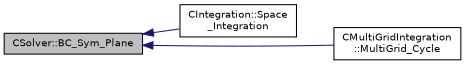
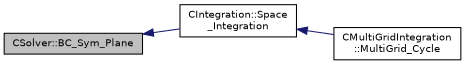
  digraph {
    rankdir=LR
    node [color=black fillcolor=white fontname=Helvetica fontsize=10 shape=record style=filled]
    edge [color=midnightblue dir=back fontname=Helvetica fontsize=10 labelfontname=Helvetica labelfontsize=10 style=solid]
    n1 [fillcolor=grey75 fontcolor=black height=0.2 label="CSolver::BC_Sym_Plane" width=0.4]
    n2 [height=0.2 label="CIntegration::Space\l_Integration" width=0.4]
    n3 [height=0.2 label="CMultiGridIntegration\l::MultiGrid_Cycle" width=0.4]
    n1 -> n2
-   n1 -> n3
+   n2 -> n3
  }
